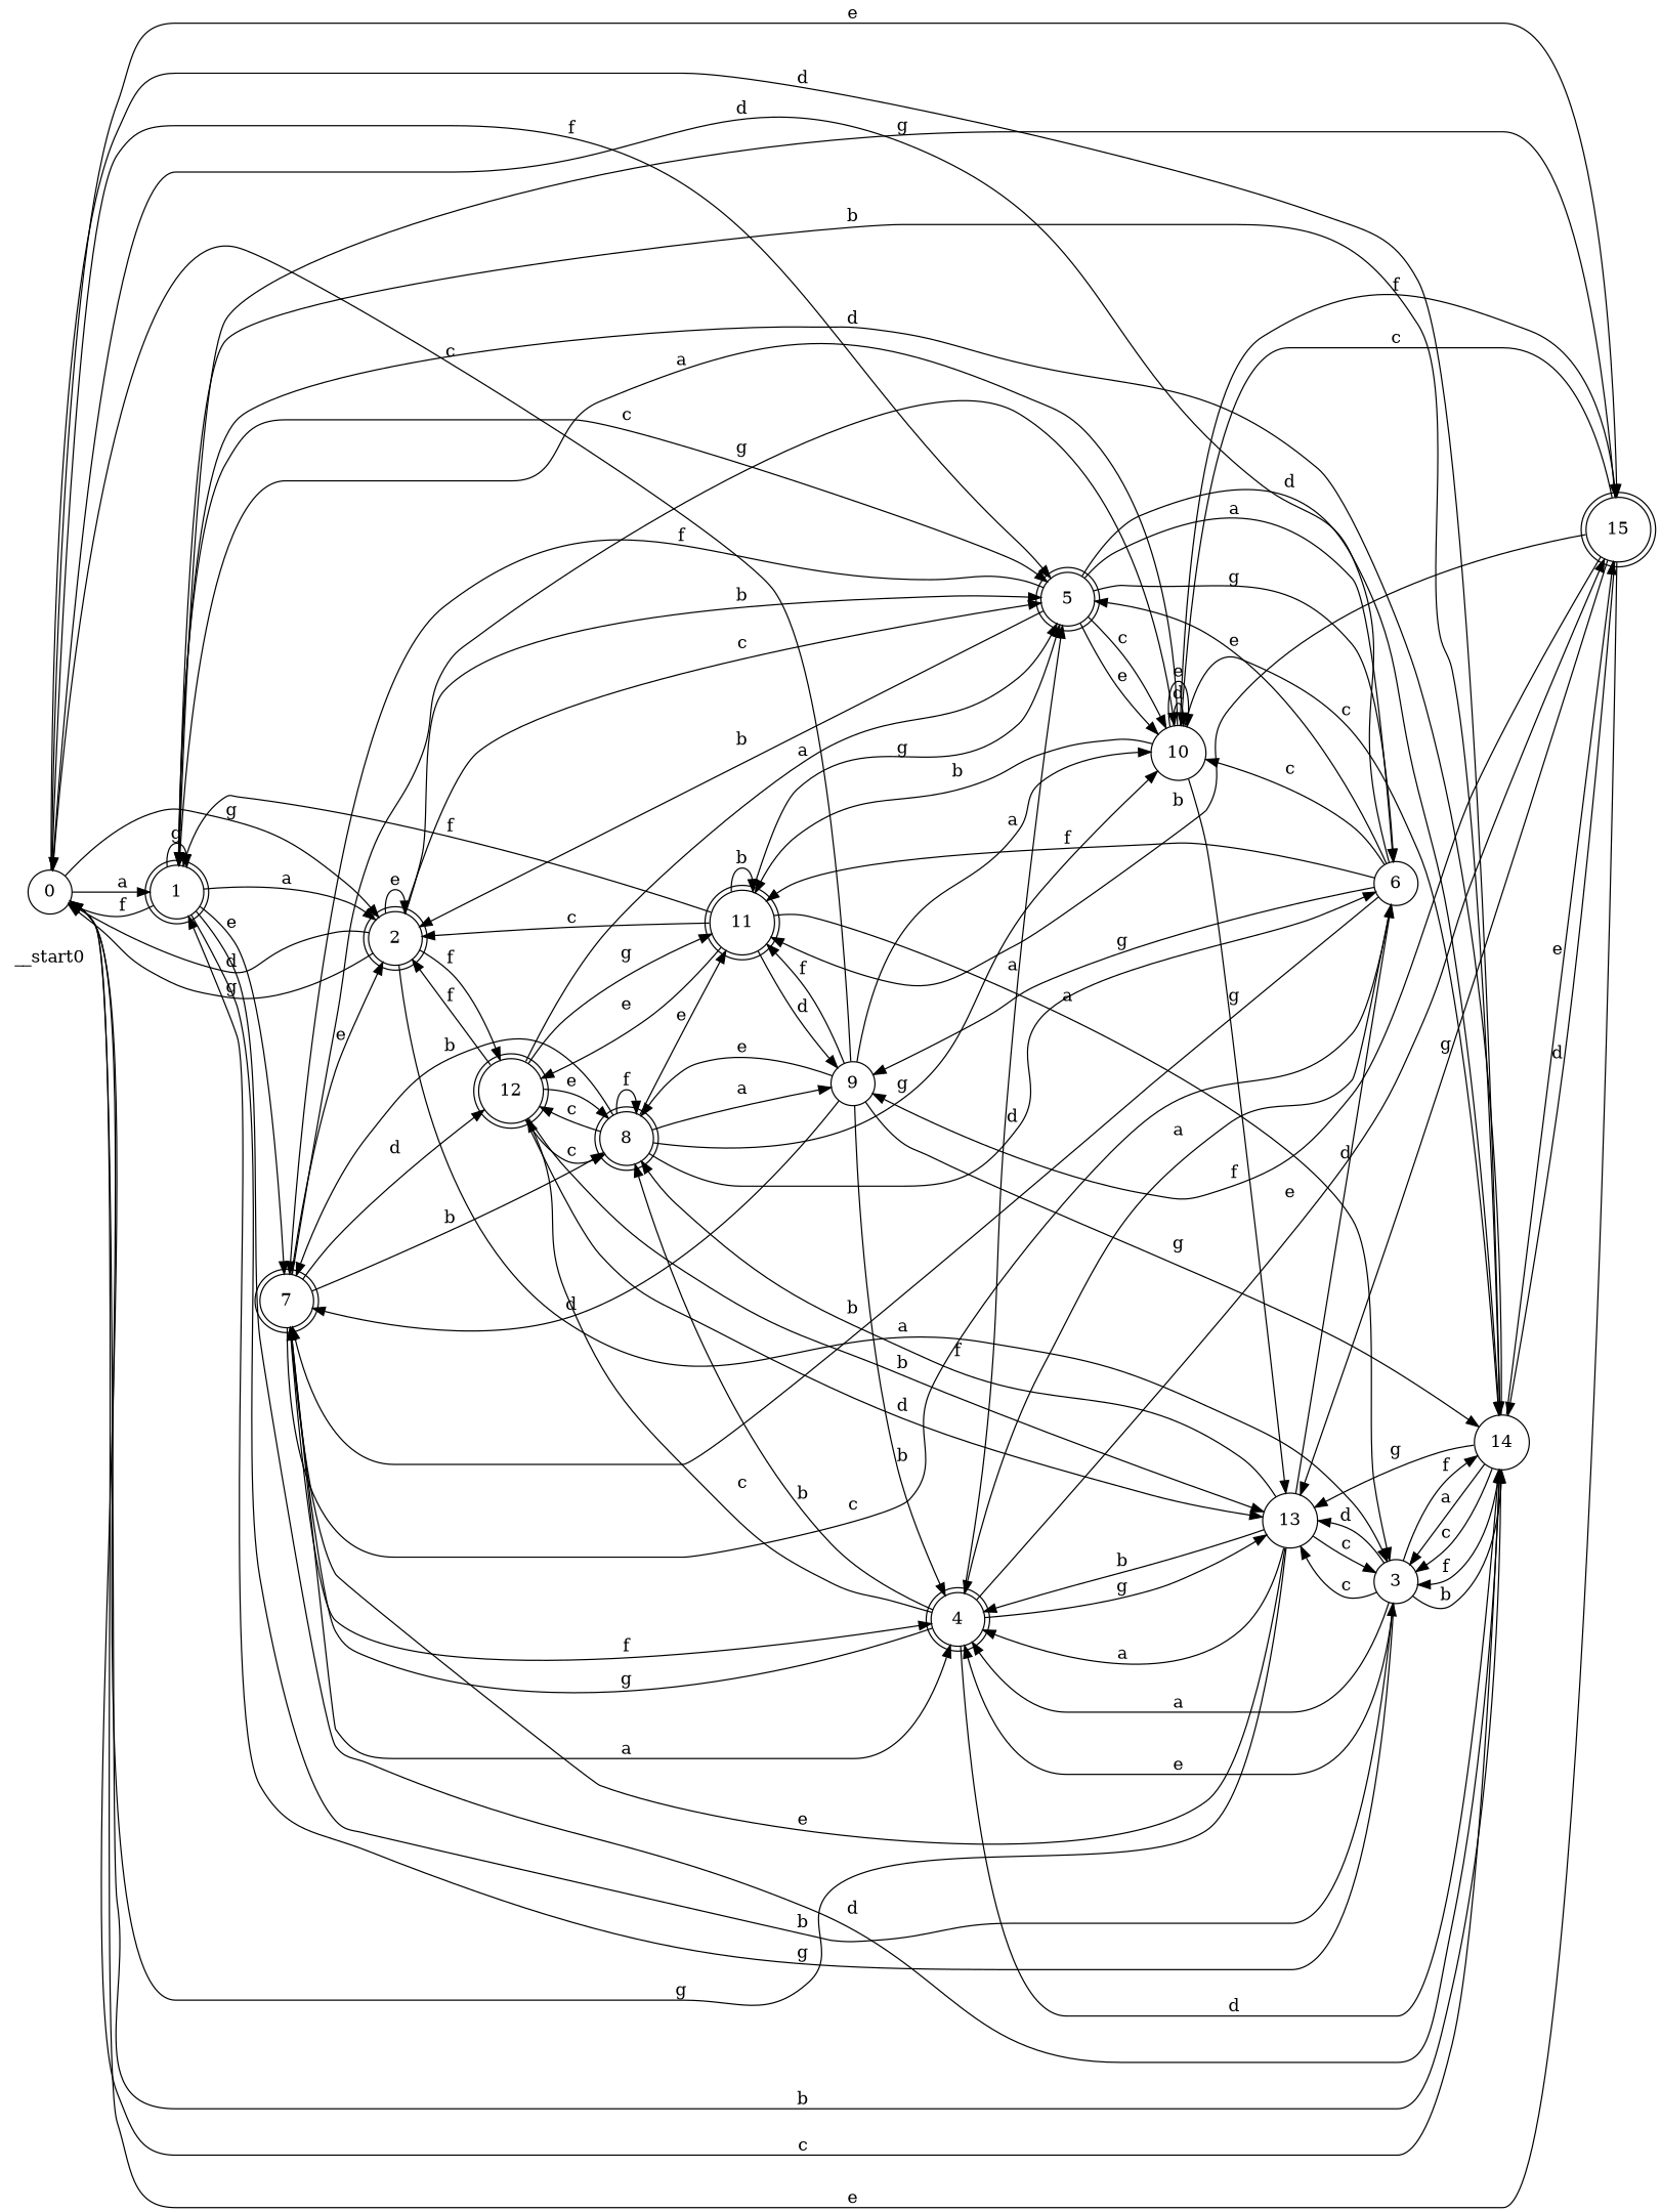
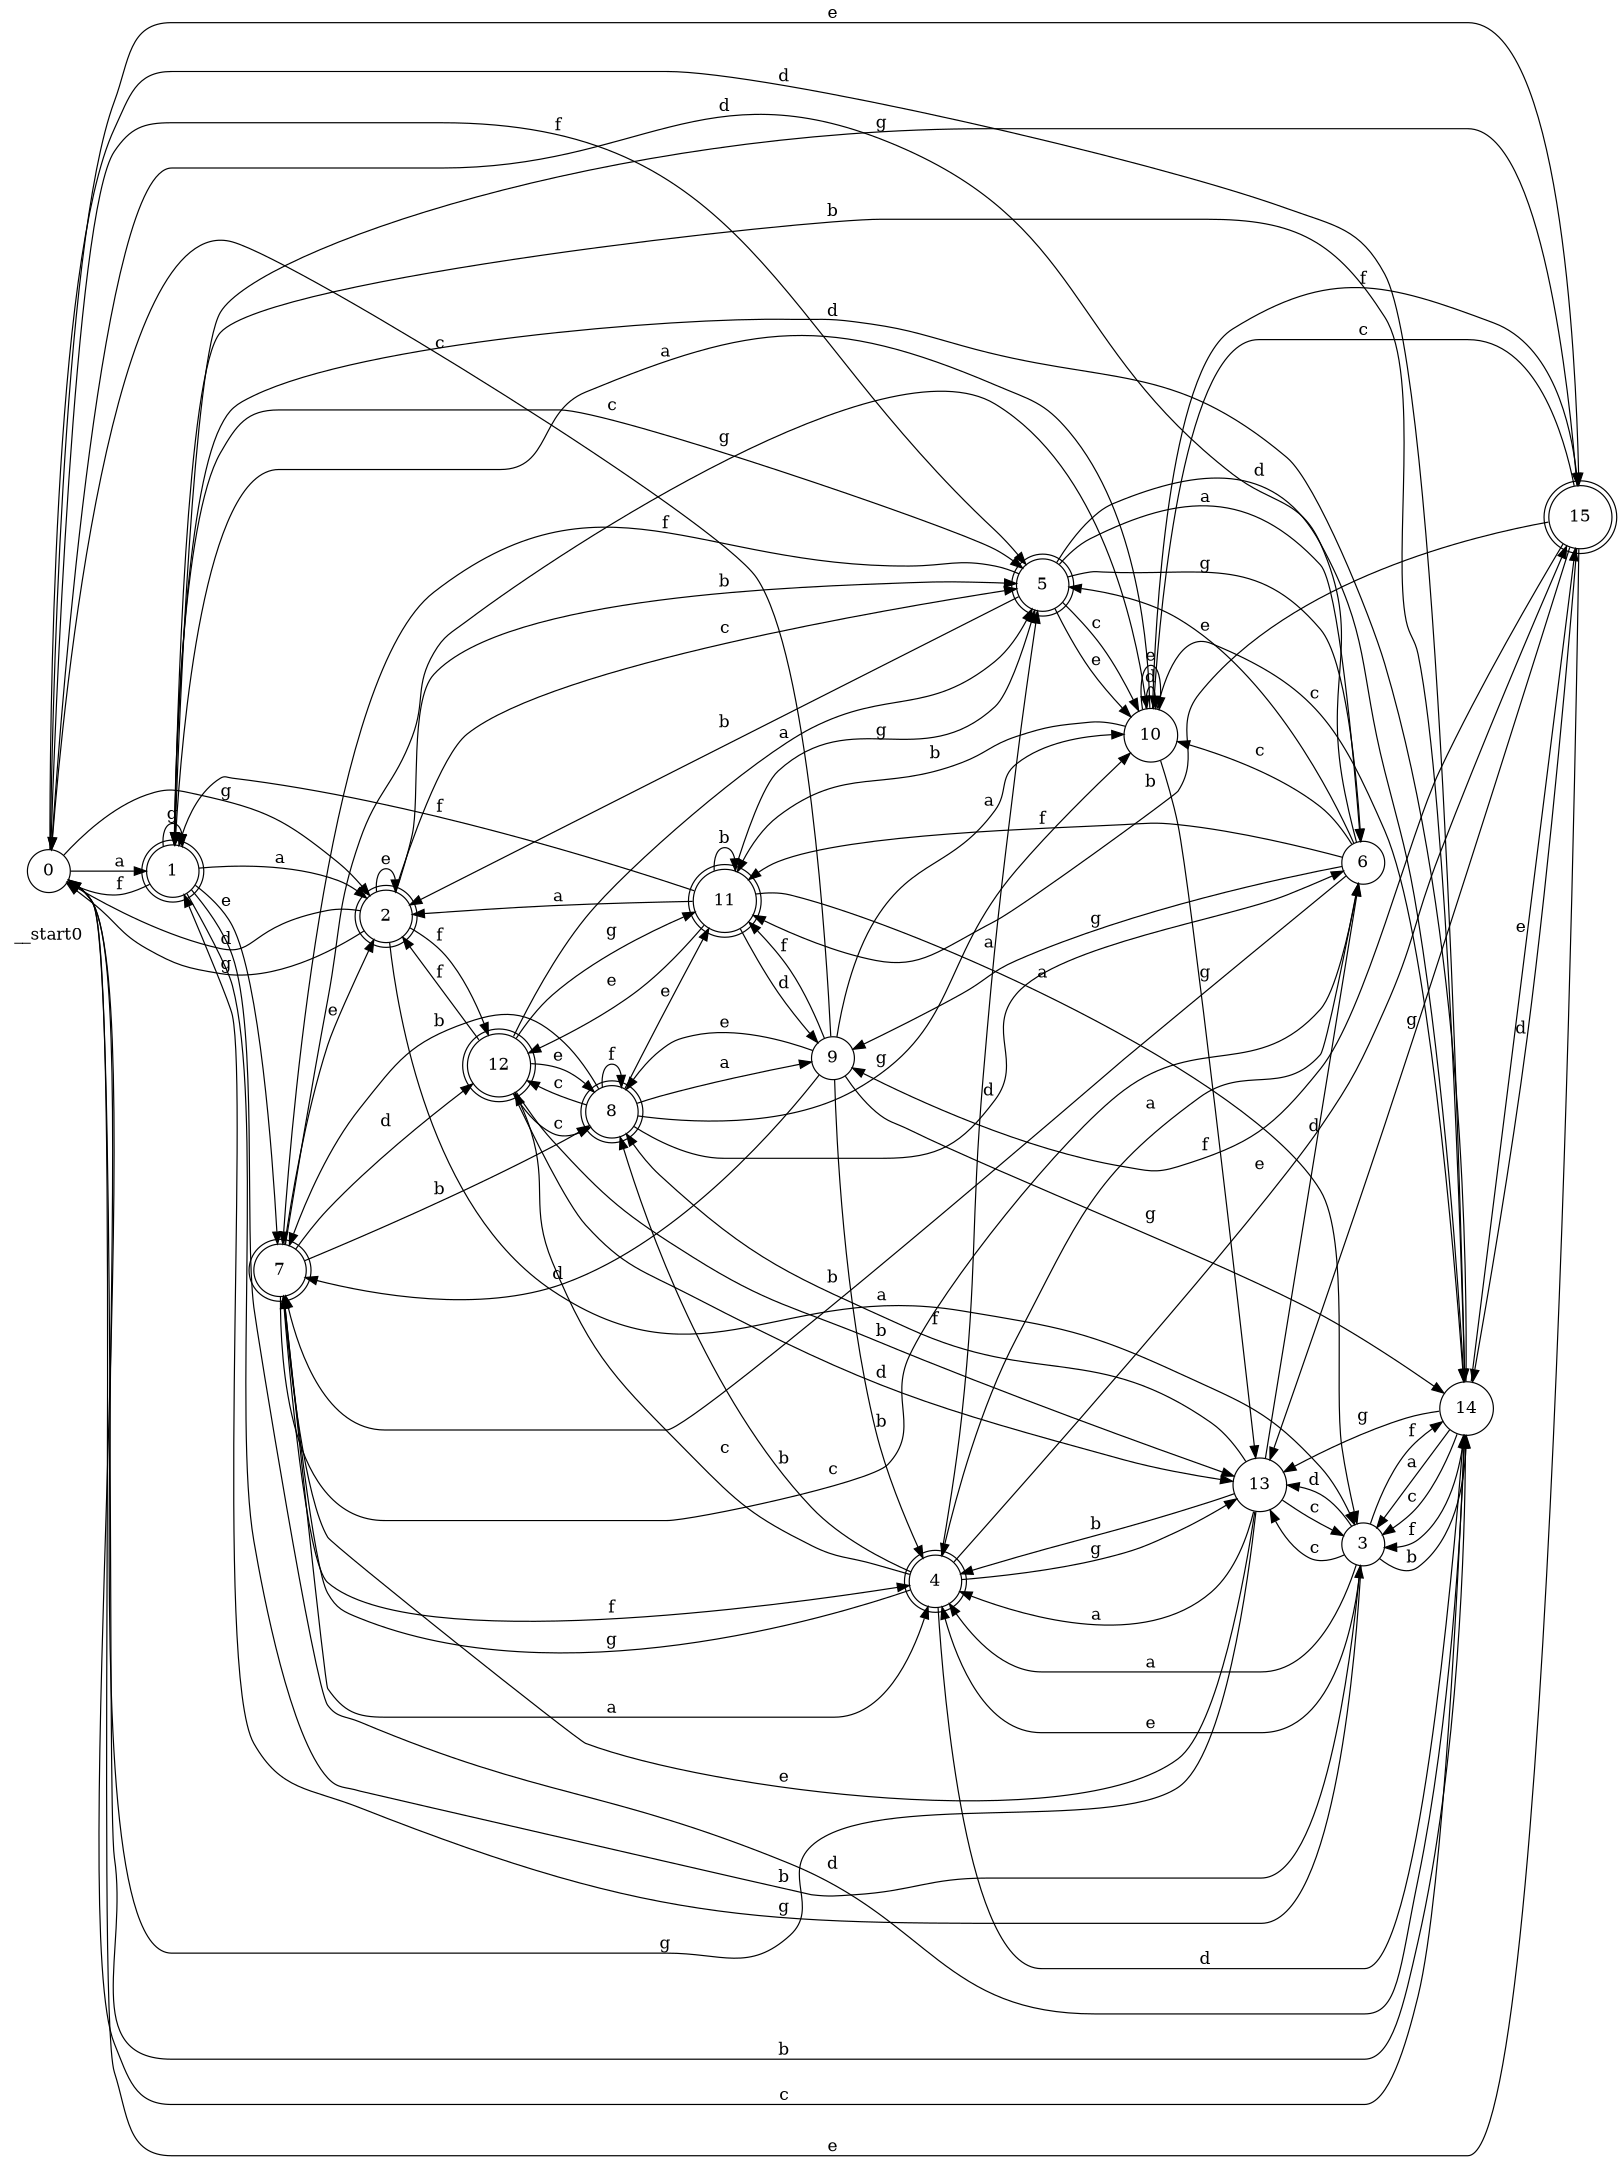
  digraph {
    fontname="DejaVu Serif"
    rankdir=LR
    node [fontname="DejaVu Serif" shape=doublecircle color=black fillcolor=white style="rounded,filled"]
    edge [fontname="DejaVu Serif"]
    __start0 [shape=none color="" fillcolor="" style=""]
    n2 [label=0 shape=circle style=filled]
    n3 [label=1]
    n4 [label=2]
    n5 [label=5]
    n6 [label=14 shape=circle style=filled]
    n7 [label=15]
    n8 [label=3 shape=circle style=filled]
    n9 [label=7]
    n10 [label=12]
    n11 [label=6 shape=circle style=filled]
    n12 [label=10 shape=circle style=filled]
    n13 [label=13 shape=circle style=filled]
    n14 [label=9 shape=circle style=filled]
    n15 [label=11]
    n16 [label=4]
    n17 [label=8]
    n2 -> n3 [label=a]
    n2 -> n4 [label=g]
    n2 -> n5 [label=f]
    n2 -> n6 [label=b]
    n2 -> n6 [label=c]
    n2 -> n6 [label=d]
    n2 -> n7 [label=e]
    n3 -> n2 [label=f]
    n3 -> n3 [label=g]
    n3 -> n4 [label=a]
    n3 -> n5 [label=c]
    n3 -> n6 [label=d]
    n3 -> n8 [label=b]
    n3 -> n9 [label=e]
    n4 -> n2 [label=d]
    n4 -> n2 [label=g]
    n4 -> n4 [label=e]
    n4 -> n5 [label=b]
    n4 -> n5 [label=c]
    n4 -> n8 [label=a]
    n4 -> n10 [label=f]
    n5 -> n4 [label=b]
    n5 -> n6 [label=d]
    n5 -> n9 [label=f]
    n5 -> n11 [label=a]
    n5 -> n11 [label=g]
    n5 -> n12 [label=c]
    n5 -> n12 [label=e]
    n6 -> n3 [label=b]
    n6 -> n3 [label=d]
    n6 -> n7 [label=e]
    n6 -> n8 [label=a]
    n6 -> n8 [label=c]
    n6 -> n8 [label=f]
    n6 -> n13 [label=g]
    n7 -> n2 [label=e]
    n7 -> n3 [label=g]
    n7 -> n6 [label=d]
    n7 -> n12 [label=c]
    n7 -> n13 [label=g]
    n7 -> n14 [label=f]
    n7 -> n15 [label=b]
    n8 -> n3 [label=g]
    n8 -> n6 [label=b]
    n8 -> n6 [label=f]
    n8 -> n13 [label=c]
    n8 -> n13 [label=d]
    n8 -> n16 [label=a]
    n8 -> n16 [label=e]
    n9 -> n4 [label=e]
    n9 -> n10 [label=d]
    n9 -> n11 [label=c]
    n9 -> n12 [label=g]
    n9 -> n16 [label=a]
    n9 -> n16 [label=f]
    n9 -> n17 [label=b]
    n10 -> n4 [label=f]
    n10 -> n5 [label=a]
    n10 -> n13 [label=b]
    n10 -> n13 [label=d]
    n10 -> n15 [label=g]
    n10 -> n17 [label=c]
    n10 -> n17 [label=e]
    n11 -> n2 [label=d]
    n11 -> n5 [label=e]
    n11 -> n9 [label=b]
    n11 -> n12 [label=c]
    n11 -> n14 [label=g]
    n11 -> n15 [label=f]
    n11 -> n16 [label=a]
    n12 -> n3 [label=a]
    n12 -> n6 [label=c]
    n12 -> n7 [label=f]
    n12 -> n12 [label=d]
    n12 -> n12 [label=e]
    n12 -> n13 [label=g]
    n12 -> n15 [label=b]
    n13 -> n2 [label=g]
    n13 -> n8 [label=c]
    n13 -> n9 [label=e]
    n13 -> n11 [label=d]
    n13 -> n16 [label=a]
    n13 -> n16 [label=b]
    n13 -> n17 [label=f]
    n14 -> n2 [label=c]
    n14 -> n6 [label=g]
    n14 -> n9 [label=d]
    n14 -> n12 [label=a]
    n14 -> n15 [label=f]
    n14 -> n16 [label=b]
    n14 -> n17 [label=e]
    n15 -> n3 [label=f]
-   n15 -> n4 [label=c]
+   n15 -> n4 [label=a]
    n15 -> n5 [label=g]
    n15 -> n8 [label=a]
    n15 -> n10 [label=e]
    n15 -> n14 [label=d]
    n15 -> n15 [label=b]
    n16 -> n5 [label=a]
    n16 -> n6 [label=d]
    n16 -> n7 [label=e]
    n16 -> n9 [label=g]
    n16 -> n10 [label=c]
    n16 -> n13 [label=g]
    n16 -> n17 [label=b]
    n17 -> n9 [label=b]
    n17 -> n10 [label=c]
    n17 -> n11 [label=d]
    n17 -> n12 [label=g]
    n17 -> n14 [label=a]
    n17 -> n15 [label=e]
    n17 -> n17 [label=f]
  }
